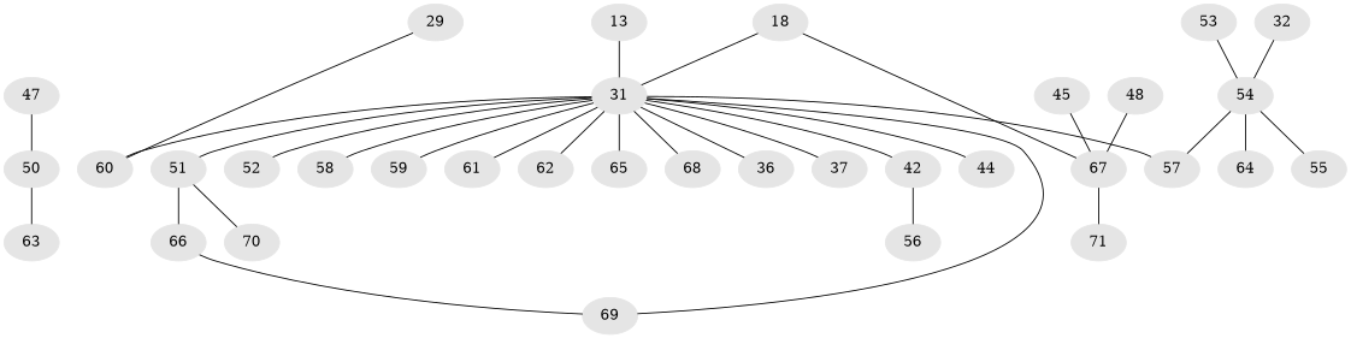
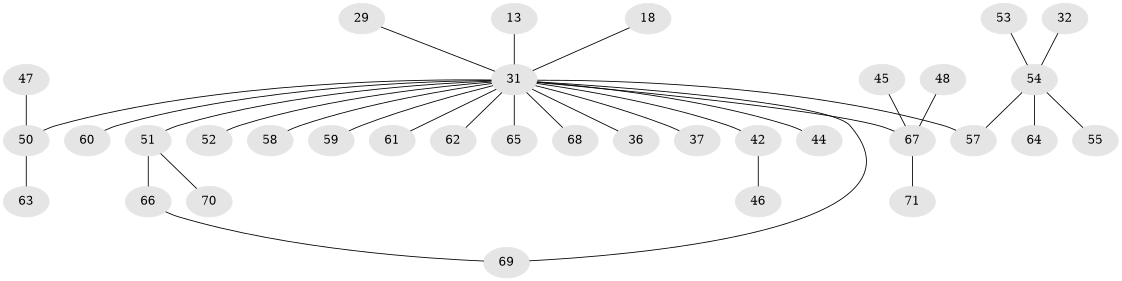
  graph {
    fontname="DejaVu Serif"
    node [color=gray90 fontname="DejaVu Serif" style=filled]
    edge [fontname="DejaVu Serif"]
    31 [super="+8+16"]
    36
    37
    42 [super="+33+22"]
    44
    50 [super="+38+34+40"]
    51 [super="+26+35"]
    52
    58
    59 [super="+20"]
    60
    61 [super="+39"]
    62 [super="+25"]
    65
    67 [super="+19"]
    68
    69
    57
    13
    18 [super="+14"]
    29
-   56
+   56 [label=46]
    63
    66 [super="+46"]
    70
    54 [super="+6+21+41"]
    55
    64
    71
    32
    45
    47
    48 [super="+27"]
    53
    31 -- 36
    31 -- 37
    31 -- 42 [weight=2]
    31 -- 44
+   31 -- 50
    31 -- 51 [weight=2]
    31 -- 52
    31 -- 58
    31 -- 59
    31 -- 60
    31 -- 61 [weight=3]
    31 -- 62
    31 -- 65
-   18 -- 67
+   31 -- 67
    31 -- 68
    31 -- 69
    31 -- 57 [weight=3]
    42 -- 56
    50 -- 63
    51 -- 66
    51 -- 70
    67 -- 71
    13 -- 31
    18 -- 31
-   29 -- 60
+   29 -- 31
    66 -- 69
    54 -- 57
    54 -- 55
    54 -- 64
    32 -- 54
    45 -- 67
    47 -- 50
    48 -- 67
    53 -- 54
  }
